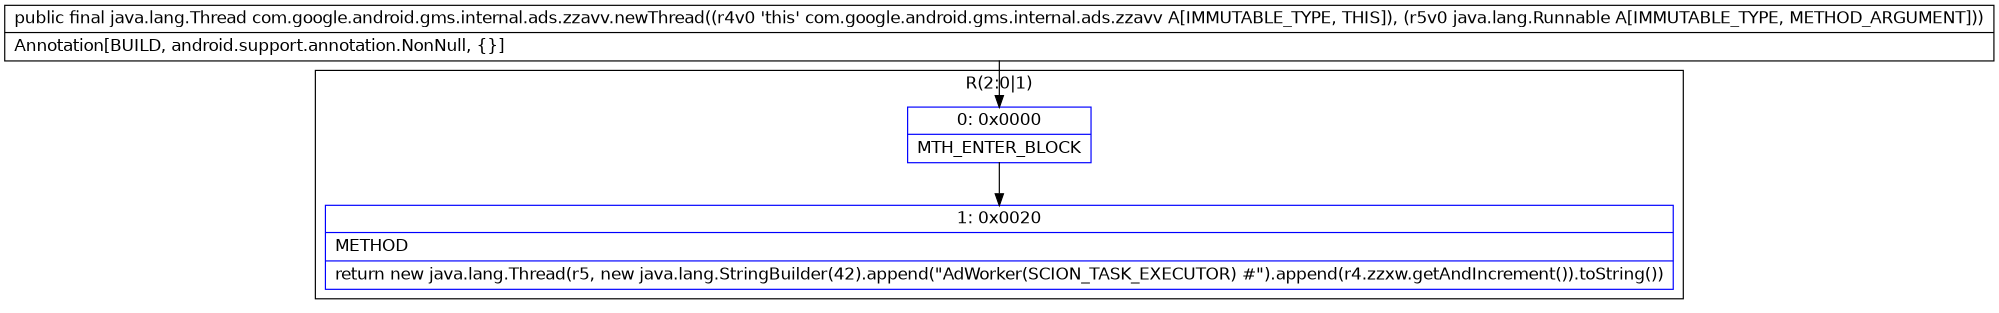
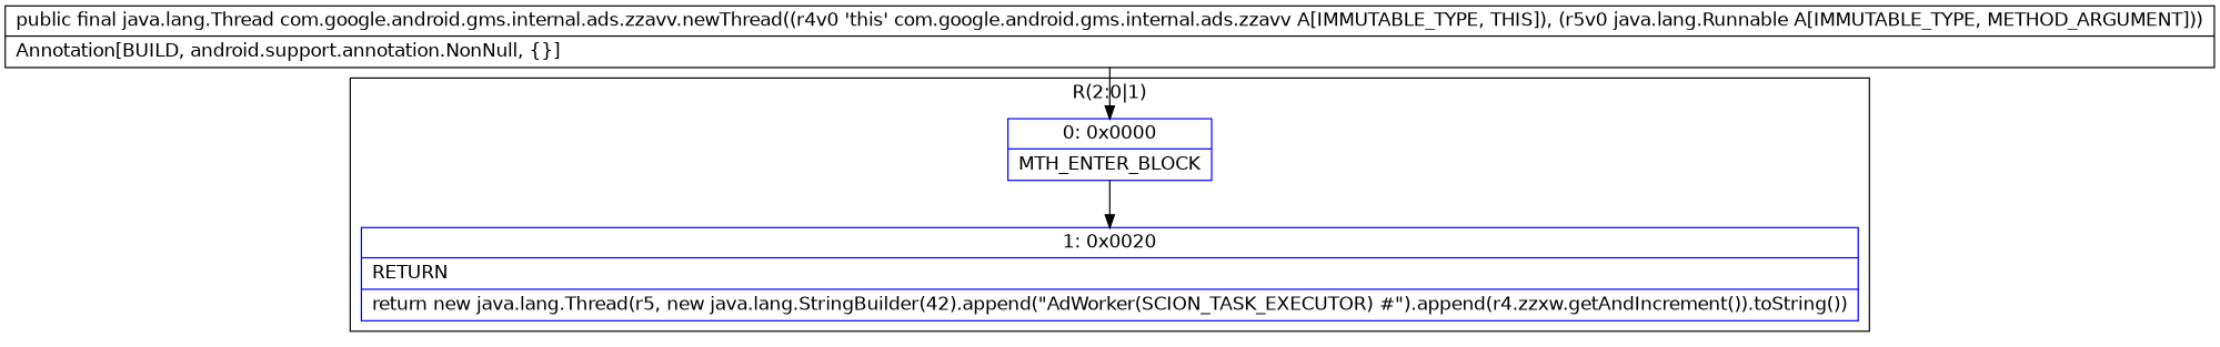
  digraph {
    fontname="DejaVu Sans"
    node [color=blue shape=record fontname="DejaVu Sans"]
    edge [fontname="DejaVu Sans"]
    n1 [label="{0\:\ 0x0000|MTH_ENTER_BLOCK\l}"]
-   n2 [label="{1\:\ 0x0020|METHOD\l|return new java.lang.Thread(r5, new java.lang.StringBuilder(42).append(\"AdWorker(SCION_TASK_EXECUTOR) #\").append(r4.zzxw.getAndIncrement()).toString())\l}"]
+   n2 [label="{1\:\ 0x0020|RETURN\l|return new java.lang.Thread(r5, new java.lang.StringBuilder(42).append(\"AdWorker(SCION_TASK_EXECUTOR) #\").append(r4.zzxw.getAndIncrement()).toString())\l}"]
    n3 [label="{public final java.lang.Thread com.google.android.gms.internal.ads.zzavv.newThread((r4v0 'this' com.google.android.gms.internal.ads.zzavv A[IMMUTABLE_TYPE, THIS]), (r5v0 java.lang.Runnable A[IMMUTABLE_TYPE, METHOD_ARGUMENT]))  | Annotation[BUILD, android.support.annotation.NonNull, \{\}]\l}" color=""]
    subgraph cluster_1 {
      label="R(2:0|1)"
      n1
      n2
    }
    n1 -> n2
    n3 -> n1
  }
